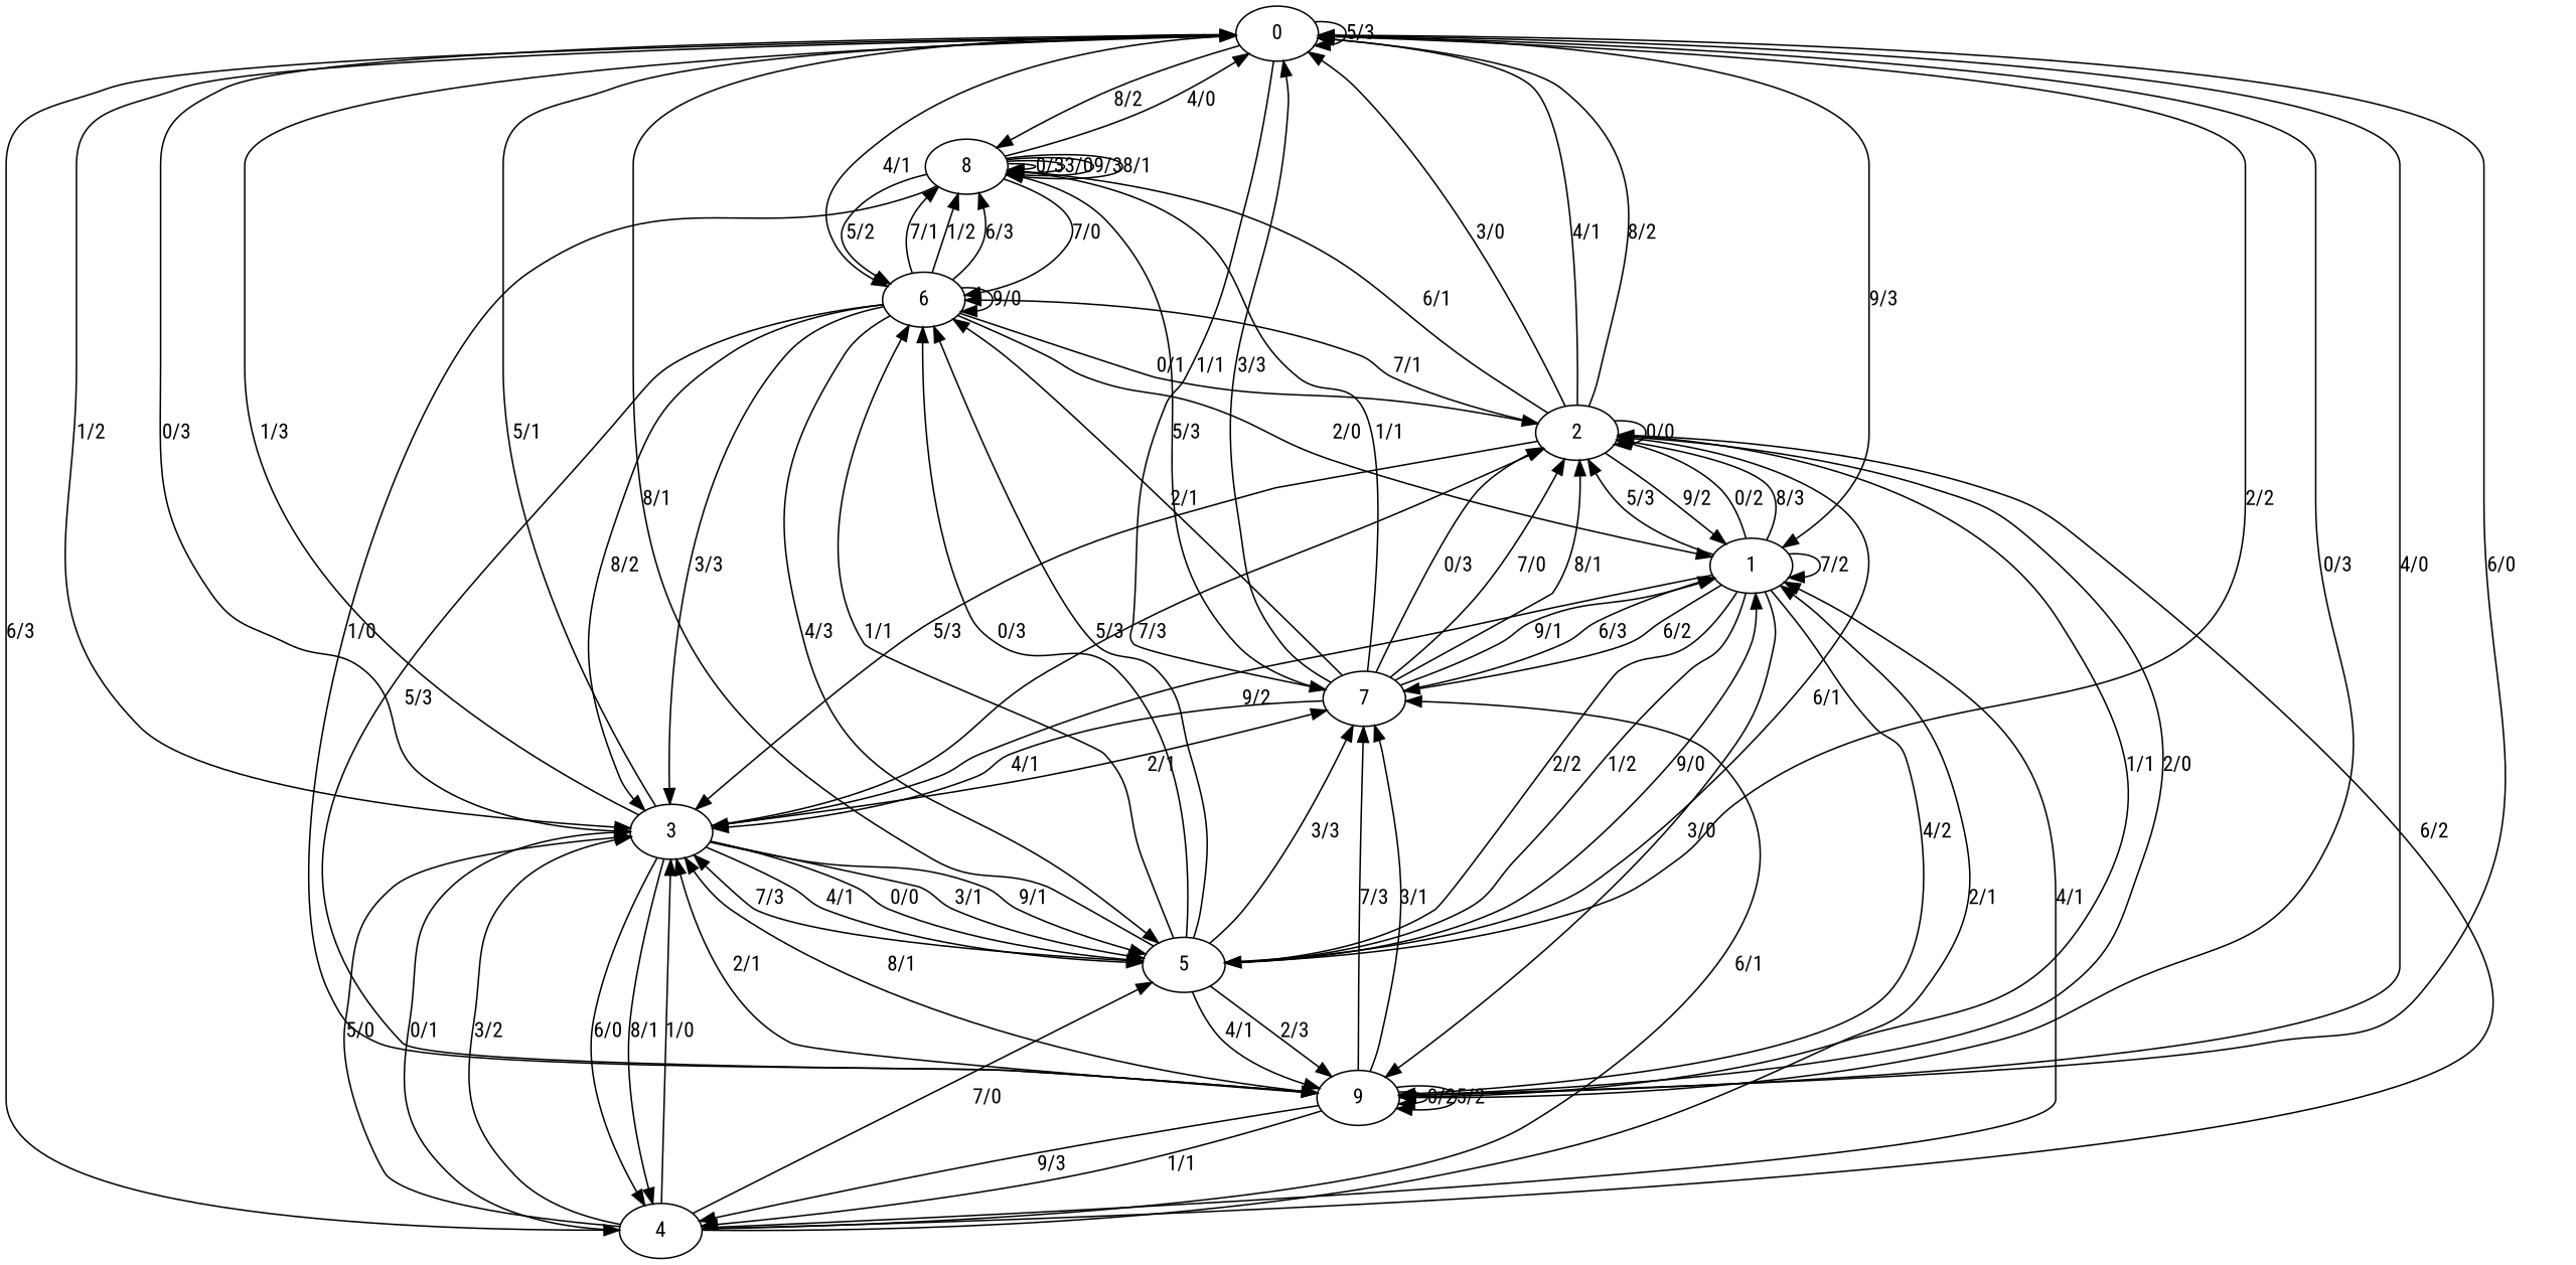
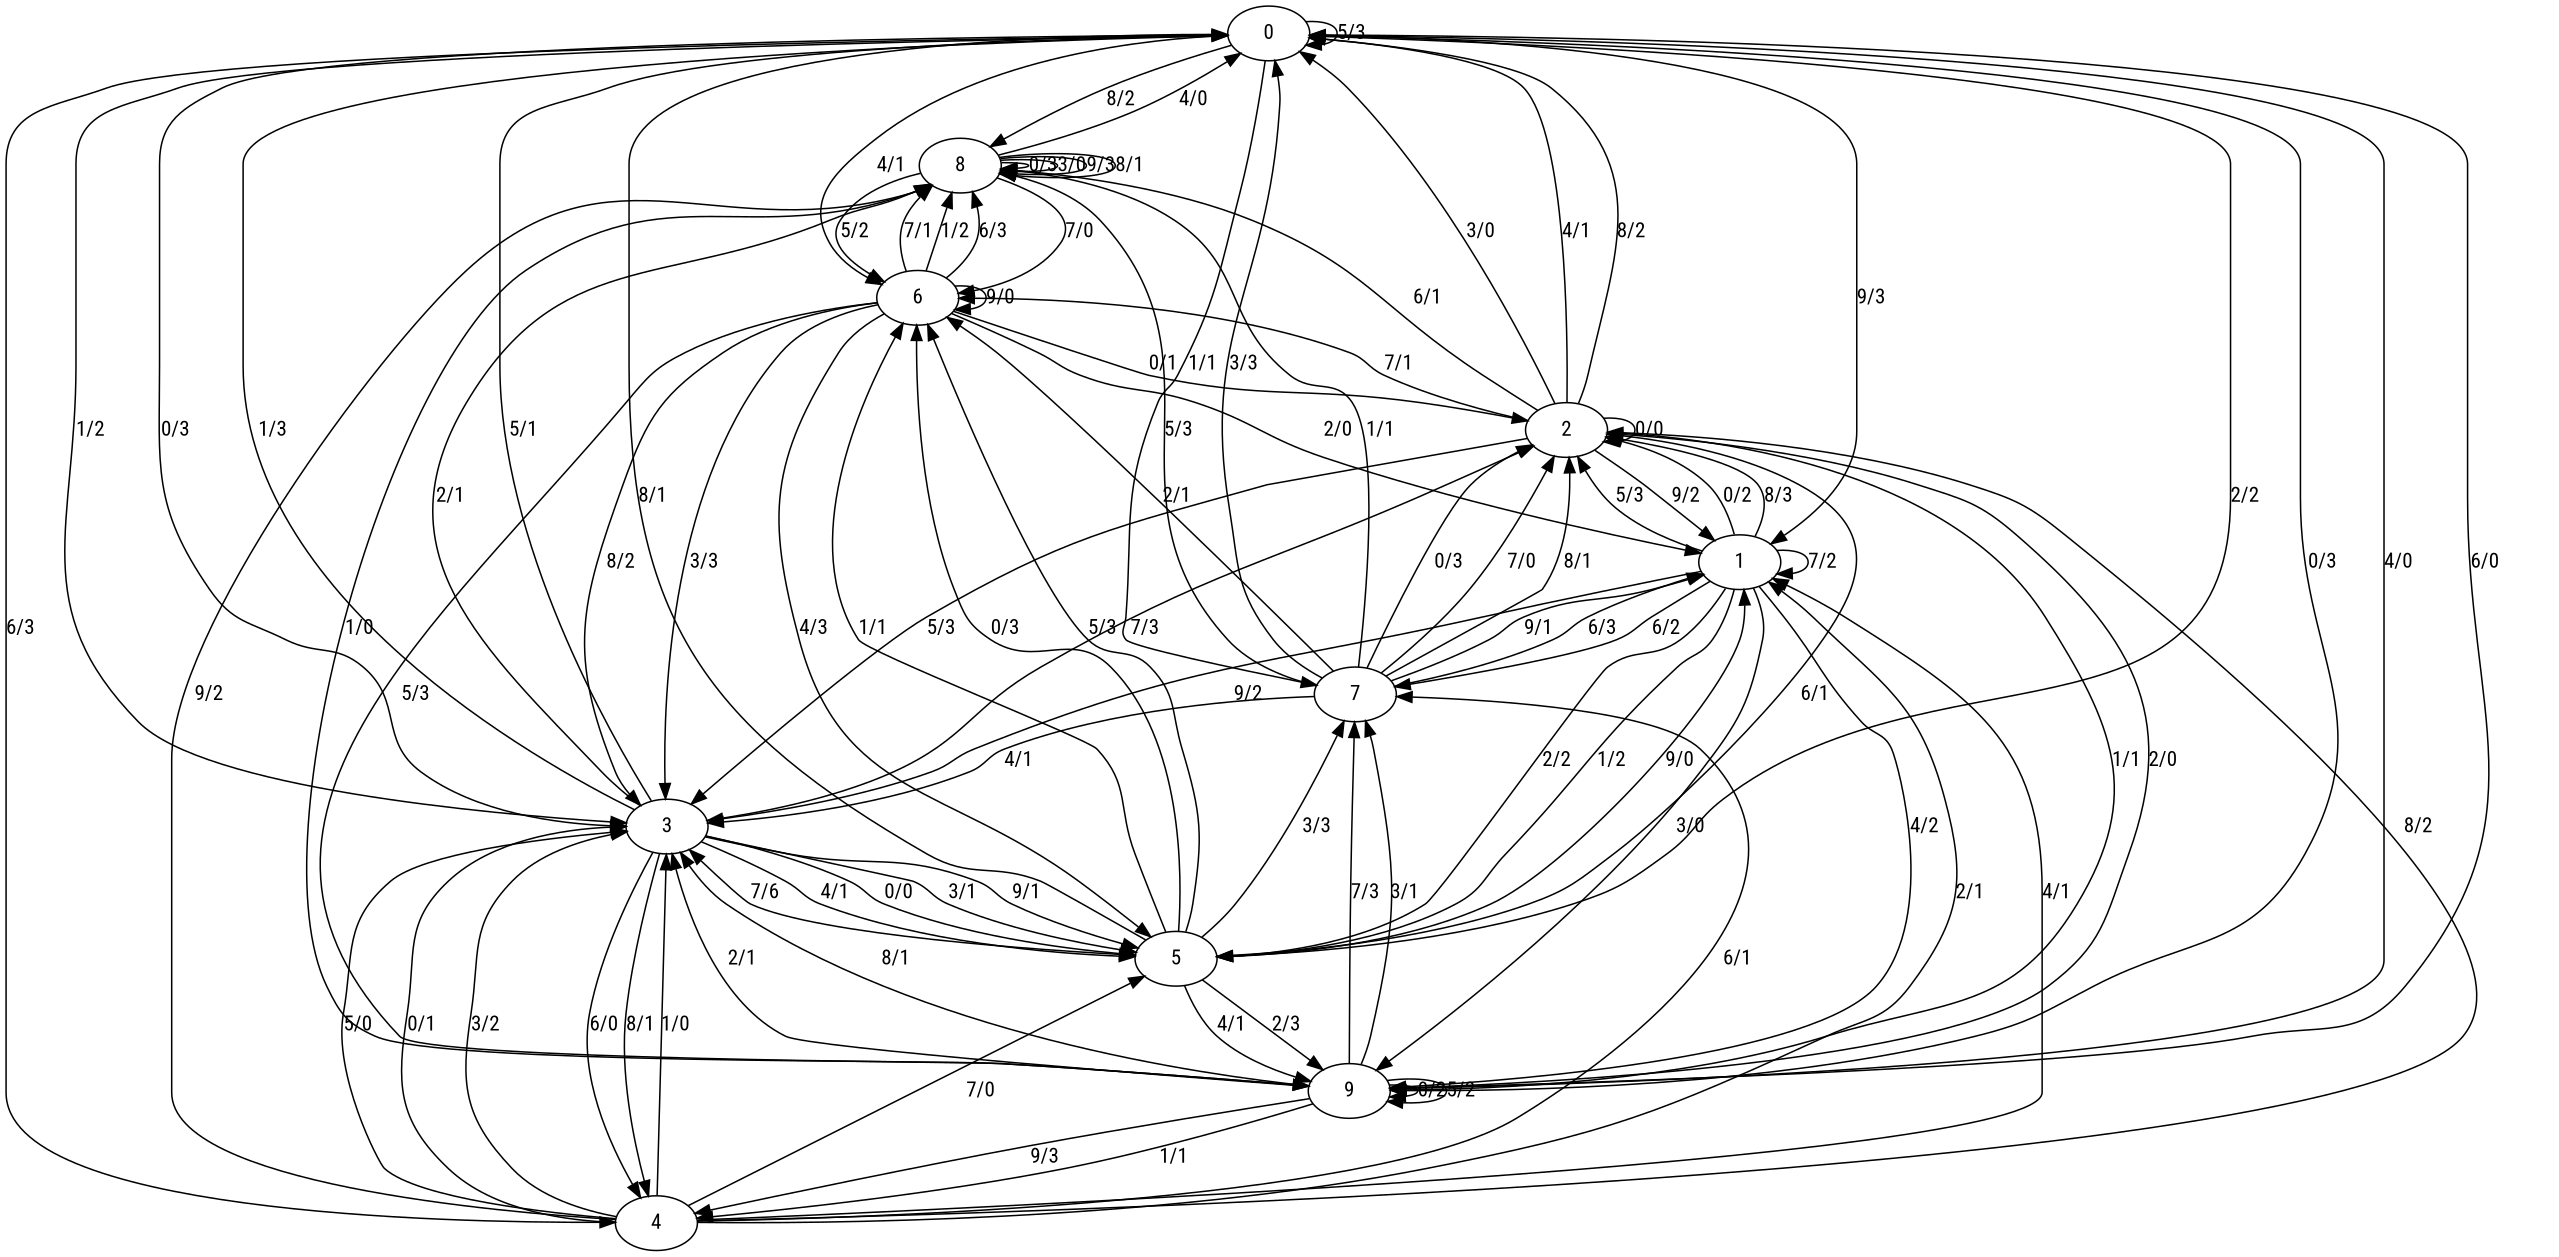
  digraph {
    fontname="Roboto Condensed"
    node [fontname="Roboto Condensed"]
    edge [fontname="Roboto Condensed"]
    0
    8
    7
    9
    4
    3
    6
    1
    5
    2
    0 -> 0 [label="5/3"]
    0 -> 8 [label="8/2"]
    0 -> 7 [label="1/1"]
    0 -> 9 [label="0/3"]
    0 -> 4 [label="6/3"]
    0 -> 3 [label="0/3"]
    0 -> 3 [label="1/2"]
    0 -> 6 [label="4/1"]
    0 -> 1 [label="9/3"]
    0 -> 5 [label="2/2"]
    8 -> 0 [label="4/0"]
    8 -> 8 [label="0/3"]
    8 -> 8 [label="3/0"]
    8 -> 8 [label="9/3"]
    8 -> 8 [label="8/1"]
    8 -> 9 [label="1/0"]
    8 -> 6 [label="7/0"]
    8 -> 6 [label="5/2"]
    7 -> 0 [label="3/3"]
    7 -> 8 [label="1/1"]
    7 -> 8 [label="5/3"]
    7 -> 3 [label="4/1"]
    7 -> 6 [label="2/1"]
    7 -> 1 [label="9/1"]
    7 -> 1 [label="6/3"]
    7 -> 2 [label="0/3"]
    7 -> 2 [label="7/0"]
    7 -> 2 [label="8/1"]
    9 -> 0 [label="4/0"]
    9 -> 0 [label="6/0"]
    9 -> 7 [label="7/3"]
    9 -> 7 [label="3/1"]
    9 -> 9 [label="0/2"]
    9 -> 9 [label="5/2"]
    9 -> 4 [label="1/1"]
    9 -> 4 [label="9/3"]
    9 -> 3 [label="2/1"]
    9 -> 3 [label="8/1"]
+   4 -> 8 [label="9/2"]
    4 -> 7 [label="6/1"]
    4 -> 3 [label="1/0"]
    4 -> 3 [label="5/0"]
    4 -> 3 [label="0/1"]
    4 -> 3 [label="3/2"]
    4 -> 1 [label="2/1"]
    4 -> 1 [label="4/1"]
    4 -> 5 [label="7/0"]
-   4 -> 2 [label="6/2"]
+   4 -> 2 [label="8/2"]
    3 -> 0 [label="1/3"]
    3 -> 0 [label="5/1"]
-   3 -> 7 [label="2/1"]
+   3 -> 8 [label="2/1"]
    3 -> 4 [label="8/1"]
    3 -> 4 [label="6/0"]
    3 -> 5 [label="4/1"]
    3 -> 5 [label="0/0"]
    3 -> 5 [label="3/1"]
    3 -> 5 [label="9/1"]
    3 -> 2 [label="7/3"]
    6 -> 8 [label="7/1"]
    6 -> 8 [label="1/2"]
    6 -> 8 [label="6/3"]
    6 -> 9 [label="5/3"]
    6 -> 3 [label="8/2"]
    6 -> 3 [label="3/3"]
    6 -> 6 [label="9/0"]
    6 -> 1 [label="2/0"]
    6 -> 5 [label="4/3"]
    6 -> 2 [label="0/1"]
    1 -> 7 [label="6/2"]
    1 -> 9 [label="3/0"]
    1 -> 9 [label="4/2"]
    1 -> 3 [label="9/2"]
    1 -> 1 [label="7/2"]
    1 -> 5 [label="2/2"]
    1 -> 5 [label="1/2"]
    1 -> 2 [label="0/2"]
    1 -> 2 [label="8/3"]
    1 -> 2 [label="5/3"]
    5 -> 0 [label="8/1"]
    5 -> 7 [label="3/3"]
    5 -> 9 [label="2/3"]
    5 -> 9 [label="4/1"]
-   5 -> 3 [label="7/3"]
+   5 -> 3 [label="7/6"]
    5 -> 6 [label="1/1"]
    5 -> 6 [label="0/3"]
    5 -> 6 [label="5/3"]
    5 -> 1 [label="9/0"]
    5 -> 2 [label="6/1"]
    2 -> 0 [label="4/1"]
    2 -> 0 [label="8/2"]
    2 -> 0 [label="3/0"]
    2 -> 8 [label="6/1"]
    2 -> 9 [label="1/1"]
    2 -> 9 [label="2/0"]
    2 -> 3 [label="5/3"]
    2 -> 6 [label="7/1"]
    2 -> 1 [label="9/2"]
    2 -> 2 [label="0/0"]
  }
